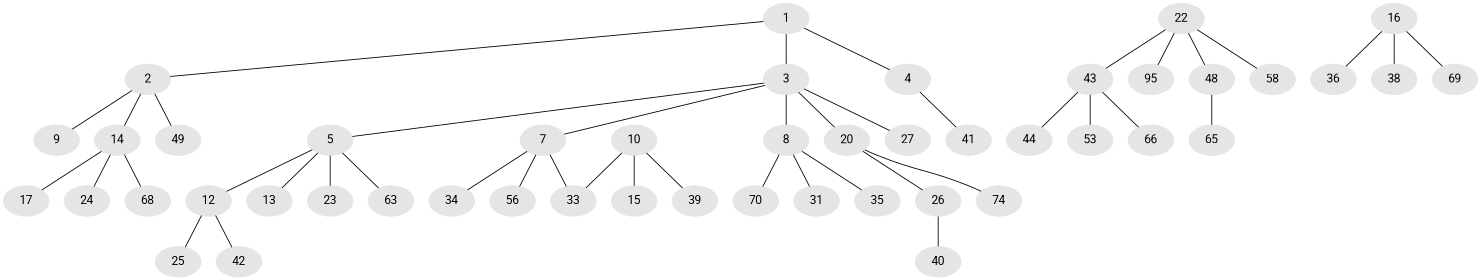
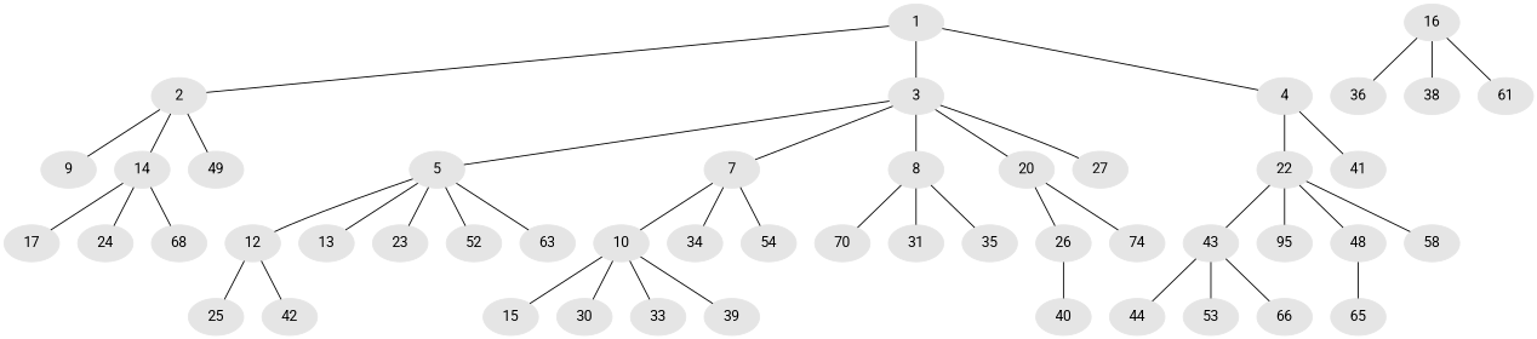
  graph {
    fontname=Roboto
    node [color=gray90 fontname=Roboto style=filled]
    edge [fontname=Roboto]
    1 [super="+62"]
    2 [super="+6"]
    3 [super="+19"]
    4 [super="+21"]
    9
    14 [super="+69"]
    49
    5 [super="+51"]
    7 [super="+37"]
    8 [super="+28"]
    20 [super="+46"]
    27
    22 [super="+29"]
    41 [super="+60"]
    17 [super="+32"]
    24
    68
    12 [super="+47"]
    13
    23 [super="+57"]
+   52
    63 [super="+75"]
    10 [super="+11"]
    34
-   56
+   56 [label=54]
    70
    31
    35
    26
    74
    43 [super="+64"]
    n32 [label=95]
    48
    58 [super="+67"]
    25 [super="+73"]
    42 [super="+53"]
    15 [super="+72"]
+   30 [super="+76"]
    33
    39 [super="+55"]
    16 [super="+18"]
    36 [super="+54"]
    38
-   61 [label=69]
+   61
    40 [super="+59"]
    44 [super="+71"]
    n47 [label=53]
    66
    65
    1 -- 2
    1 -- 3
    1 -- 4
    2 -- 9
    2 -- 14
    2 -- 49
    3 -- 5
    3 -- 7
    3 -- 8
    3 -- 20
    3 -- 27
+   4 -- 22
    4 -- 41
    14 -- 17
    14 -- 24
    14 -- 68
    5 -- 12
    5 -- 13
    5 -- 23
+   5 -- 52
    5 -- 63
-   7 -- 33
+   7 -- 10
    7 -- 34
    7 -- 56
    8 -- 70
    8 -- 31
    8 -- 35
    20 -- 26
    20 -- 74
    22 -- 43
    22 -- n32
    22 -- 48
    22 -- 58
    12 -- 25
    12 -- 42
    10 -- 15
+   10 -- 30
    10 -- 33
    10 -- 39
    26 -- 40
    43 -- 44
    43 -- n47
    43 -- 66
    48 -- 65
    16 -- 36
    16 -- 38
    16 -- 61
  }
